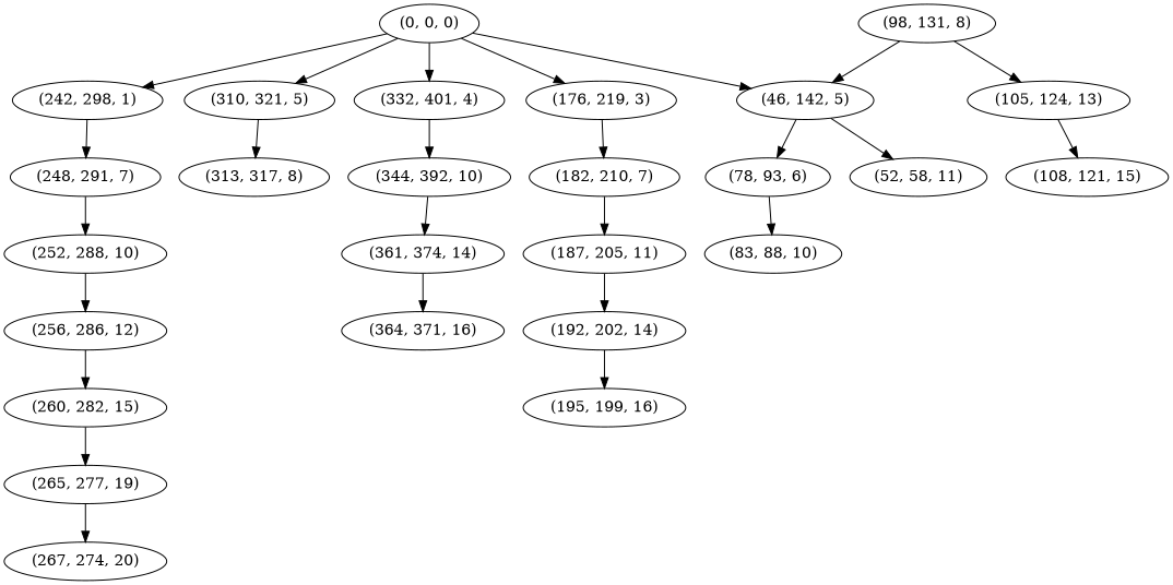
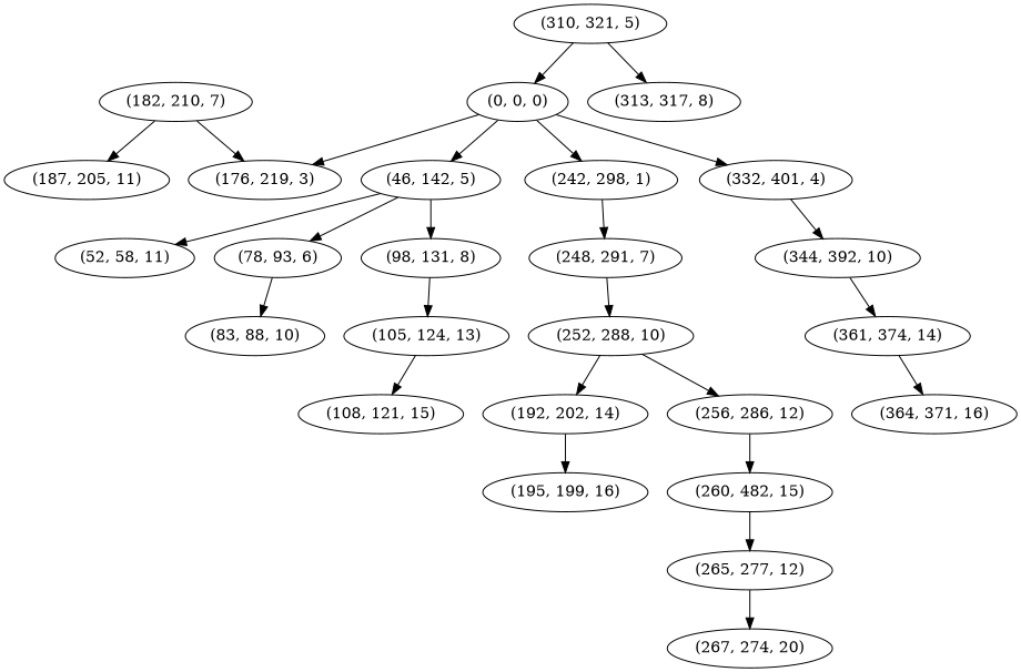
  digraph {
    "(0, 0, 0)"
    "(46, 142, 5)"
    "(176, 219, 3)"
    "(242, 298, 1)"
    "(310, 321, 5)"
    "(332, 401, 4)"
    "(52, 58, 11)"
    "(78, 93, 6)"
    "(98, 131, 8)"
    "(182, 210, 7)"
    "(248, 291, 7)"
    "(313, 317, 8)"
    "(344, 392, 10)"
    "(83, 88, 10)"
    "(105, 124, 13)"
    "(108, 121, 15)"
    "(187, 205, 11)"
    "(192, 202, 14)"
    "(195, 199, 16)"
    "(252, 288, 10)"
    "(256, 286, 12)"
-   "(260, 282, 15)"
-   "(265, 277, 19)"
+   "(260, 282, 15)" [label="(260, 482, 15)"]
+   "(265, 277, 19)" [label="(265, 277, 12)"]
    n24 [label="(267, 274, 20)"]
    "(361, 374, 14)"
    "(364, 371, 16)"
    "(0, 0, 0)" -> "(46, 142, 5)"
    "(0, 0, 0)" -> "(176, 219, 3)"
    "(0, 0, 0)" -> "(242, 298, 1)"
-   "(0, 0, 0)" -> "(310, 321, 5)"
+   "(310, 321, 5)" -> "(0, 0, 0)"
    "(0, 0, 0)" -> "(332, 401, 4)"
    "(46, 142, 5)" -> "(52, 58, 11)"
    "(46, 142, 5)" -> "(78, 93, 6)"
-   "(98, 131, 8)" -> "(46, 142, 5)"
-   "(176, 219, 3)" -> "(182, 210, 7)"
+   "(46, 142, 5)" -> "(98, 131, 8)"
+   "(182, 210, 7)" -> "(176, 219, 3)"
    "(242, 298, 1)" -> "(248, 291, 7)"
    "(310, 321, 5)" -> "(313, 317, 8)"
    "(332, 401, 4)" -> "(344, 392, 10)"
    "(78, 93, 6)" -> "(83, 88, 10)"
    "(98, 131, 8)" -> "(105, 124, 13)"
    "(182, 210, 7)" -> "(187, 205, 11)"
    "(248, 291, 7)" -> "(252, 288, 10)"
    "(344, 392, 10)" -> "(361, 374, 14)"
    "(105, 124, 13)" -> "(108, 121, 15)"
-   "(187, 205, 11)" -> "(192, 202, 14)"
+   "(252, 288, 10)" -> "(192, 202, 14)"
    "(192, 202, 14)" -> "(195, 199, 16)"
    "(252, 288, 10)" -> "(256, 286, 12)"
    "(256, 286, 12)" -> "(260, 282, 15)"
    "(260, 282, 15)" -> "(265, 277, 19)"
    "(265, 277, 19)" -> n24
    "(361, 374, 14)" -> "(364, 371, 16)"
  }
